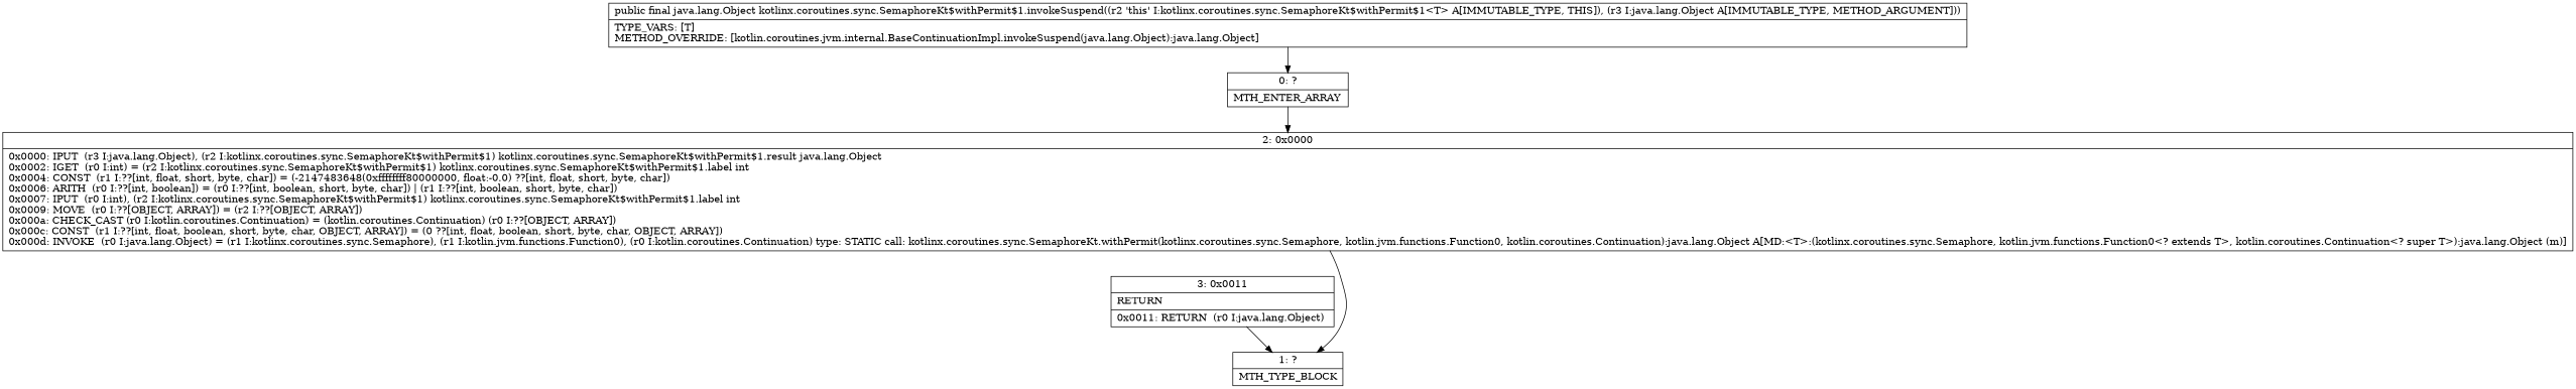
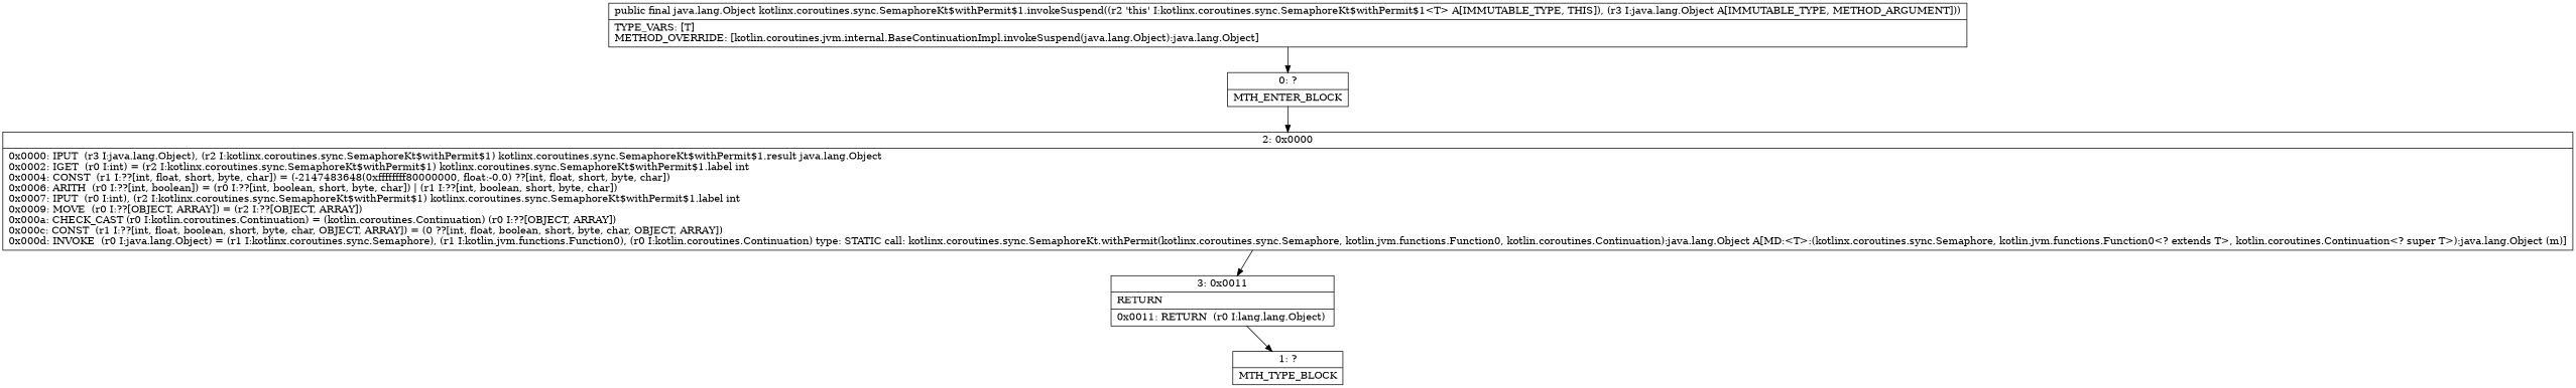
  digraph {
    node [shape=record]
-   n1 [label="{0\:\ ?|MTH_ENTER_ARRAY\l}"]
+   n1 [label="{0\:\ ?|MTH_ENTER_BLOCK\l}"]
    n2 [label="{2\:\ 0x0000|0x0000: IPUT  (r3 I:java.lang.Object), (r2 I:kotlinx.coroutines.sync.SemaphoreKt$withPermit$1) kotlinx.coroutines.sync.SemaphoreKt$withPermit$1.result java.lang.Object \l0x0002: IGET  (r0 I:int) = (r2 I:kotlinx.coroutines.sync.SemaphoreKt$withPermit$1) kotlinx.coroutines.sync.SemaphoreKt$withPermit$1.label int \l0x0004: CONST  (r1 I:??[int, float, short, byte, char]) = (\-2147483648(0xffffffff80000000, float:\-0.0) ??[int, float, short, byte, char]) \l0x0006: ARITH  (r0 I:??[int, boolean]) = (r0 I:??[int, boolean, short, byte, char]) \| (r1 I:??[int, boolean, short, byte, char]) \l0x0007: IPUT  (r0 I:int), (r2 I:kotlinx.coroutines.sync.SemaphoreKt$withPermit$1) kotlinx.coroutines.sync.SemaphoreKt$withPermit$1.label int \l0x0009: MOVE  (r0 I:??[OBJECT, ARRAY]) = (r2 I:??[OBJECT, ARRAY]) \l0x000a: CHECK_CAST (r0 I:kotlin.coroutines.Continuation) = (kotlin.coroutines.Continuation) (r0 I:??[OBJECT, ARRAY]) \l0x000c: CONST  (r1 I:??[int, float, boolean, short, byte, char, OBJECT, ARRAY]) = (0 ??[int, float, boolean, short, byte, char, OBJECT, ARRAY]) \l0x000d: INVOKE  (r0 I:java.lang.Object) = (r1 I:kotlinx.coroutines.sync.Semaphore), (r1 I:kotlin.jvm.functions.Function0), (r0 I:kotlin.coroutines.Continuation) type: STATIC call: kotlinx.coroutines.sync.SemaphoreKt.withPermit(kotlinx.coroutines.sync.Semaphore, kotlin.jvm.functions.Function0, kotlin.coroutines.Continuation):java.lang.Object A[MD:\<T\>:(kotlinx.coroutines.sync.Semaphore, kotlin.jvm.functions.Function0\<? extends T\>, kotlin.coroutines.Continuation\<? super T\>):java.lang.Object (m)]\l}"]
-   n3 [label="{3\:\ 0x0011|RETURN\l|0x0011: RETURN  (r0 I:java.lang.Object) \l}"]
+   n3 [label="{3\:\ 0x0011|RETURN\l|0x0011: RETURN  (r0 I:lang.lang.Object) \l}"]
    n4 [label="{1\:\ ?|MTH_TYPE_BLOCK\l}"]
    n5 [label="{public final java.lang.Object kotlinx.coroutines.sync.SemaphoreKt$withPermit$1.invokeSuspend((r2 'this' I:kotlinx.coroutines.sync.SemaphoreKt$withPermit$1\<T\> A[IMMUTABLE_TYPE, THIS]), (r3 I:java.lang.Object A[IMMUTABLE_TYPE, METHOD_ARGUMENT]))  | TYPE_VARS: [T]\lMETHOD_OVERRIDE: [kotlin.coroutines.jvm.internal.BaseContinuationImpl.invokeSuspend(java.lang.Object):java.lang.Object]\l}"]
    n1 -> n2
-   n2 -> n4
+   n2 -> n3
    n3 -> n4
    n5 -> n1
  }
